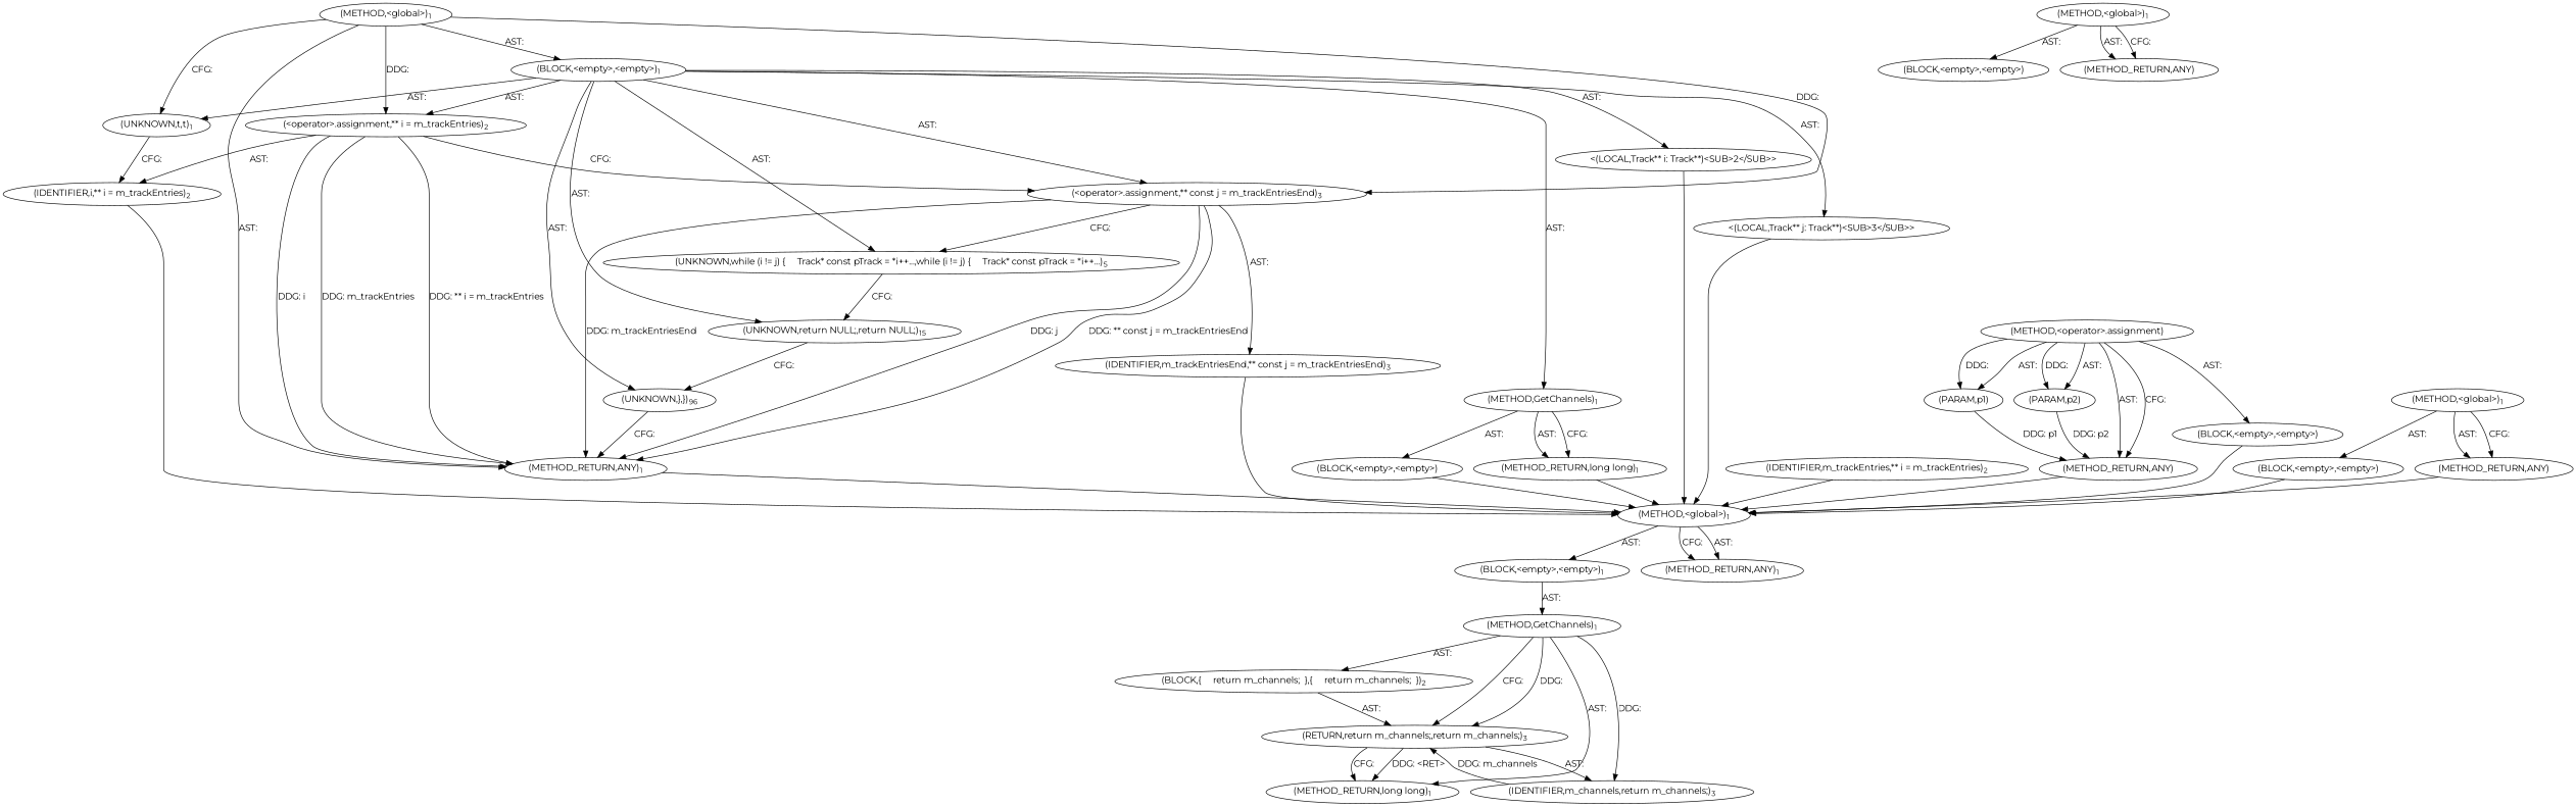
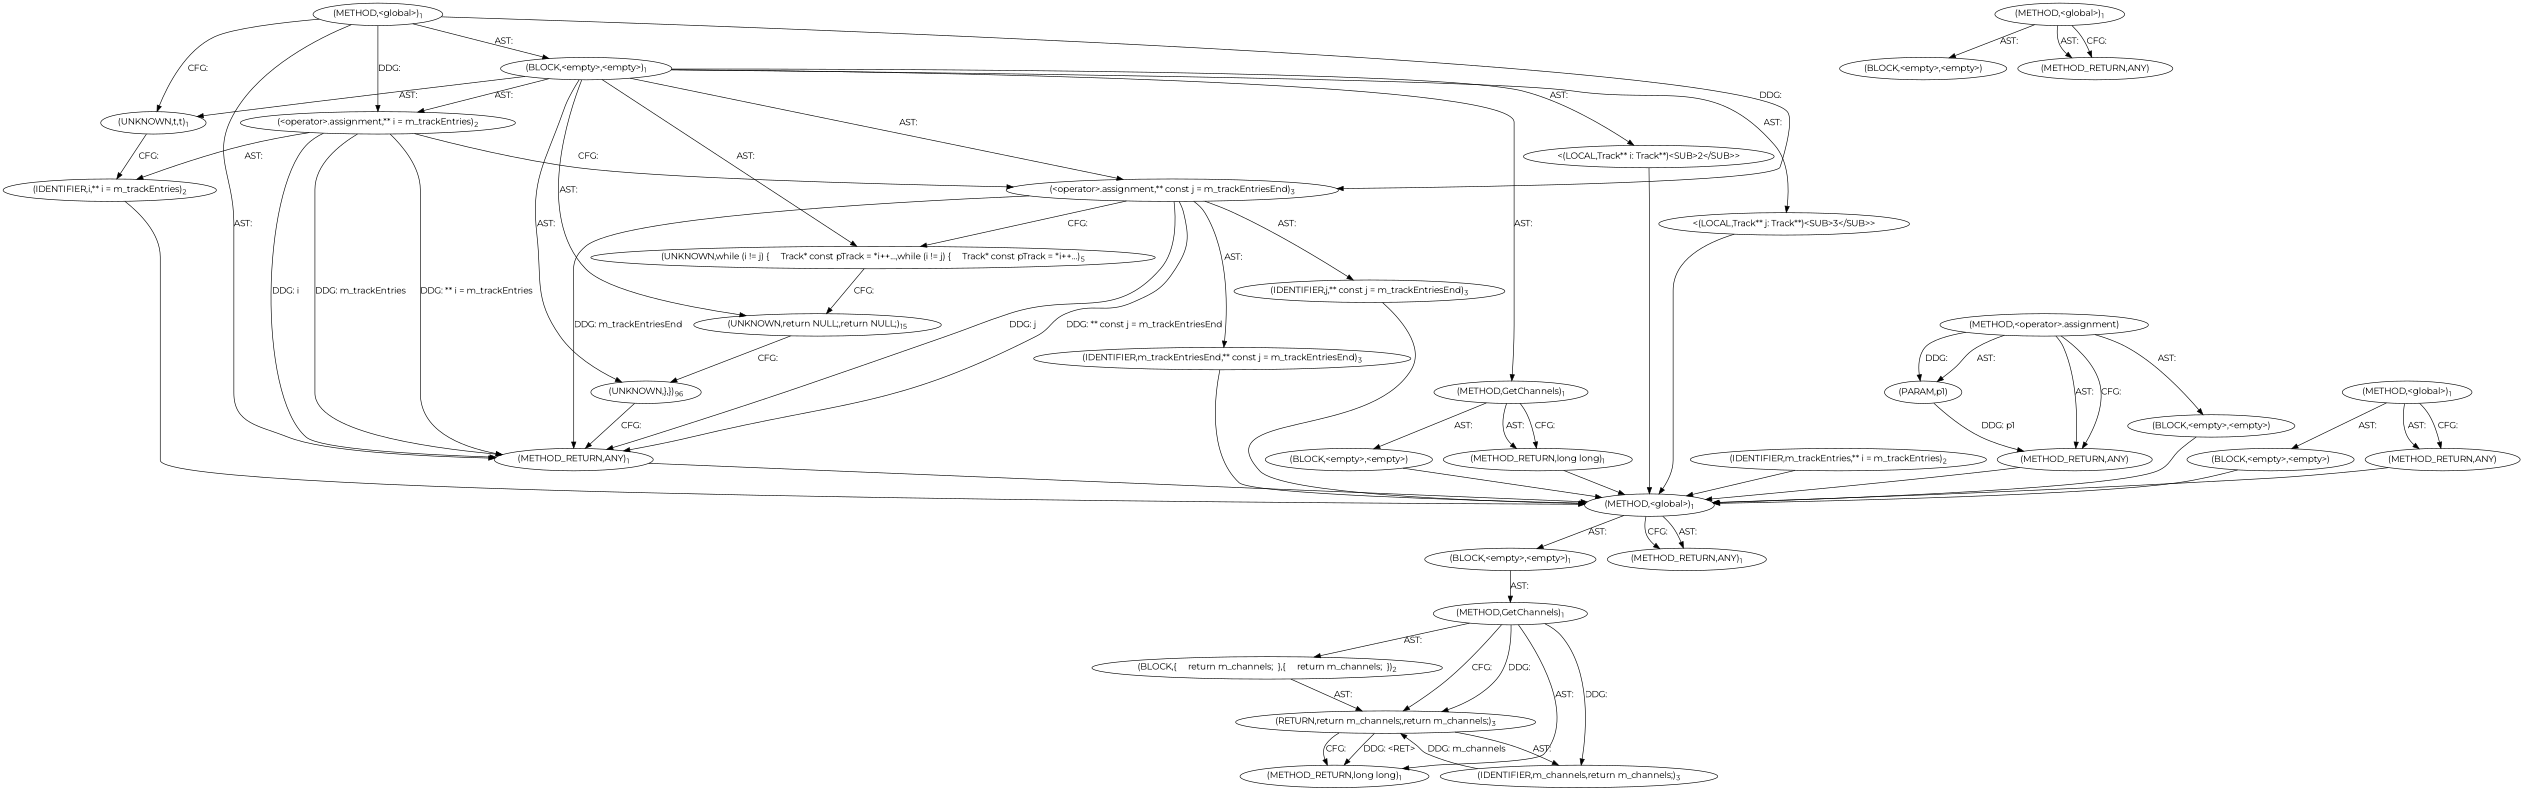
  digraph {
    fontname=Montserrat
    node [fontname=Montserrat]
    edge [fontname=Montserrat]
    n1 [label=<(METHOD,&lt;global&gt;)<SUB>1</SUB>>]
    n2 [label=<(BLOCK,&lt;empty&gt;,&lt;empty&gt;)<SUB>1</SUB>>]
    n3 [label=<(METHOD_RETURN,ANY)<SUB>1</SUB>>]
    n4 [label=<(METHOD,GetChannels)<SUB>1</SUB>>]
    n5 [label=<(BLOCK,{     return m_channels;  },{     return m_channels;  })<SUB>2</SUB>>]
    n6 [label=<(RETURN,return m_channels;,return m_channels;)<SUB>3</SUB>>]
    n7 [label=<(IDENTIFIER,m_channels,return m_channels;)<SUB>3</SUB>>]
    n8 [label=<(METHOD_RETURN,long long)<SUB>1</SUB>>]
    n9 [label=<(METHOD,&lt;global&gt;)<SUB>1</SUB>>]
    n10 [label=<(BLOCK,&lt;empty&gt;,&lt;empty&gt;)>]
    n11 [label=<(METHOD_RETURN,ANY)>]
    n12 [label=<(METHOD,&lt;global&gt;)<SUB>1</SUB>>]
    n13 [label=<(BLOCK,&lt;empty&gt;,&lt;empty&gt;)<SUB>1</SUB>>]
    n14 [label=<(UNKNOWN,t,t)<SUB>1</SUB>>]
    n15 [label=<(&lt;operator&gt;.assignment,** i = m_trackEntries)<SUB>2</SUB>>]
    n16 [label=<(&lt;operator&gt;.assignment,** const j = m_trackEntriesEnd)<SUB>3</SUB>>]
    n17 [label=<(METHOD_RETURN,ANY)<SUB>1</SUB>>]
    n18 [label=<(METHOD,GetChannels)<SUB>1</SUB>>]
    n19 [label="<(LOCAL,Track** i: Track**)<SUB>2</SUB>>"]
    n20 [label="<(LOCAL,Track** j: Track**)<SUB>3</SUB>>"]
    n21 [label=<(UNKNOWN,while (i != j) {     Track* const pTrack = *i++...,while (i != j) {     Track* const pTrack = *i++...)<SUB>5</SUB>>]
    n22 [label=<(UNKNOWN,return NULL;,return NULL;)<SUB>15</SUB>>]
    n23 [label=<(UNKNOWN,},})<SUB>96</SUB>>]
    n24 [label=<(IDENTIFIER,i,** i = m_trackEntries)<SUB>2</SUB>>]
+   n25 [label=<(IDENTIFIER,j,** const j = m_trackEntriesEnd)<SUB>3</SUB>>]
    n26 [label=<(IDENTIFIER,m_trackEntriesEnd,** const j = m_trackEntriesEnd)<SUB>3</SUB>>]
    n27 [label=<(BLOCK,&lt;empty&gt;,&lt;empty&gt;)>]
    n28 [label=<(METHOD_RETURN,long long)<SUB>1</SUB>>]
    n29 [label=<(IDENTIFIER,m_trackEntries,** i = m_trackEntries)<SUB>2</SUB>>]
    n30 [label=<(METHOD,&lt;operator&gt;.assignment)>]
    n31 [label=<(PARAM,p1)>]
-   n32 [label=<(PARAM,p2)>]
    n33 [label=<(BLOCK,&lt;empty&gt;,&lt;empty&gt;)>]
    n34 [label=<(METHOD_RETURN,ANY)>]
    n35 [label=<(METHOD,&lt;global&gt;)<SUB>1</SUB>>]
    n36 [label=<(BLOCK,&lt;empty&gt;,&lt;empty&gt;)>]
    n37 [label=<(METHOD_RETURN,ANY)>]
    n1 -> n2 [label="AST: "]
    n1 -> n3 [label="AST: "]
    n1 -> n3 [label="CFG: "]
    n2 -> n4 [label="AST: "]
    n4 -> n5 [label="AST: "]
    n4 -> n6 [label="CFG: "]
    n4 -> n6 [label="DDG: "]
    n4 -> n7 [label="DDG: "]
    n4 -> n8 [label="AST: "]
    n5 -> n6 [label="AST: "]
    n6 -> n7 [label="AST: "]
    n6 -> n8 [label="CFG: "]
    n6 -> n8 [label="DDG: &lt;RET&gt;"]
    n7 -> n6 [label="DDG: m_channels"]
    n9 -> n10 [label="AST: "]
    n9 -> n11 [label="AST: "]
    n9 -> n11 [label="CFG: "]
    n12 -> n13 [label="AST: "]
    n12 -> n14 [label="CFG: "]
    n12 -> n15 [label="DDG: "]
    n12 -> n16 [label="DDG: "]
    n12 -> n17 [label="AST: "]
    n13 -> n14 [label="AST: "]
    n13 -> n15 [label="AST: "]
    n13 -> n16 [label="AST: "]
    n13 -> n18 [label="AST: "]
    n13 -> n19 [label="AST: "]
    n13 -> n20 [label="AST: "]
    n13 -> n21 [label="AST: "]
    n13 -> n22 [label="AST: "]
    n13 -> n23 [label="AST: "]
    n14 -> n24 [label="CFG: "]
    n15 -> n16 [label="CFG: "]
    n15 -> n17 [label="DDG: i"]
    n15 -> n17 [label="DDG: ** i = m_trackEntries"]
    n15 -> n17 [label="DDG: m_trackEntries"]
    n15 -> n24 [label="AST: "]
    n16 -> n17 [label="DDG: j"]
    n16 -> n17 [label="DDG: ** const j = m_trackEntriesEnd"]
    n16 -> n17 [label="DDG: m_trackEntriesEnd"]
    n16 -> n21 [label="CFG: "]
+   n16 -> n25 [label="AST: "]
    n16 -> n26 [label="AST: "]
    n17 -> n1
    n18 -> n27 [label="AST: "]
    n18 -> n28 [label="AST: "]
    n18 -> n28 [label="CFG: "]
    n19 -> n1
    n20 -> n1
    n21 -> n22 [label="CFG: "]
    n22 -> n23 [label="CFG: "]
    n23 -> n17 [label="CFG: "]
    n24 -> n1
+   n25 -> n1
    n26 -> n1
    n27 -> n1
    n28 -> n1
    n29 -> n1
    n30 -> n31 [label="AST: "]
    n30 -> n31 [label="DDG: "]
-   n30 -> n32 [label="AST: "]
-   n30 -> n32 [label="DDG: "]
    n30 -> n33 [label="AST: "]
    n30 -> n34 [label="AST: "]
    n30 -> n34 [label="CFG: "]
    n31 -> n34 [label="DDG: p1"]
-   n32 -> n34 [label="DDG: p2"]
    n33 -> n1
    n34 -> n1
    n35 -> n36 [label="AST: "]
    n35 -> n37 [label="AST: "]
    n35 -> n37 [label="CFG: "]
    n36 -> n1
    n37 -> n1
  }
